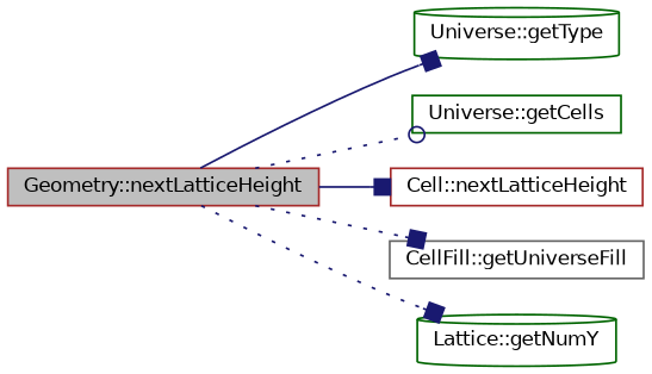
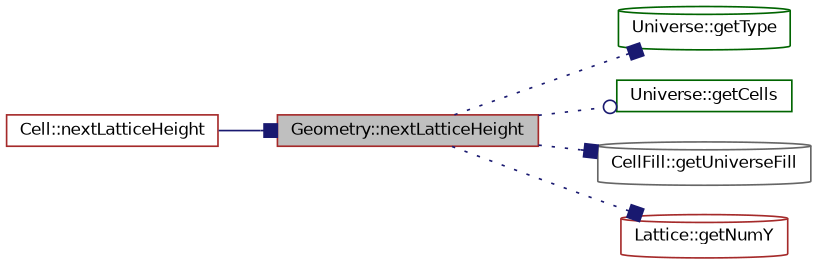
  digraph {
    rankdir=LR
    node [color=darkgreen fillcolor=white fontname=Helvetica fontsize=10 shape=box style=filled]
    edge [arrowhead=box color=midnightblue fontname=Helvetica fontsize=10 labelfontname=Helvetica labelfontsize=10 style=dotted]
    n1 [color=brown fillcolor=grey75 fontcolor=black height=0.2 label="Geometry::nextLatticeHeight" width=0.4]
    n2 [height=0.2 label="Universe::getType" shape=cylinder width=0.4]
    n3 [height=0.2 label="Universe::getCells" width=0.4]
    n4 [color=brown height=0.2 label="Cell::nextLatticeHeight" width=0.4]
-   n5 [color=gray40 height=0.2 label="CellFill::getUniverseFill" width=0.4]
-   n6 [height=0.2 label="Lattice::getNumY" shape=cylinder width=0.4]
-   n1 -> n2 [style=solid]
+   n5 [color=gray40 height=0.2 label="CellFill::getUniverseFill" shape=cylinder width=0.4]
+   n6 [color=brown height=0.2 label="Lattice::getNumY" shape=cylinder width=0.4]
+   n1 -> n2
    n1 -> n3 [arrowhead=odot]
-   n1 -> n4 [style=solid]
+   n4 -> n1 [style=solid]
    n1 -> n5
    n1 -> n6
  }
